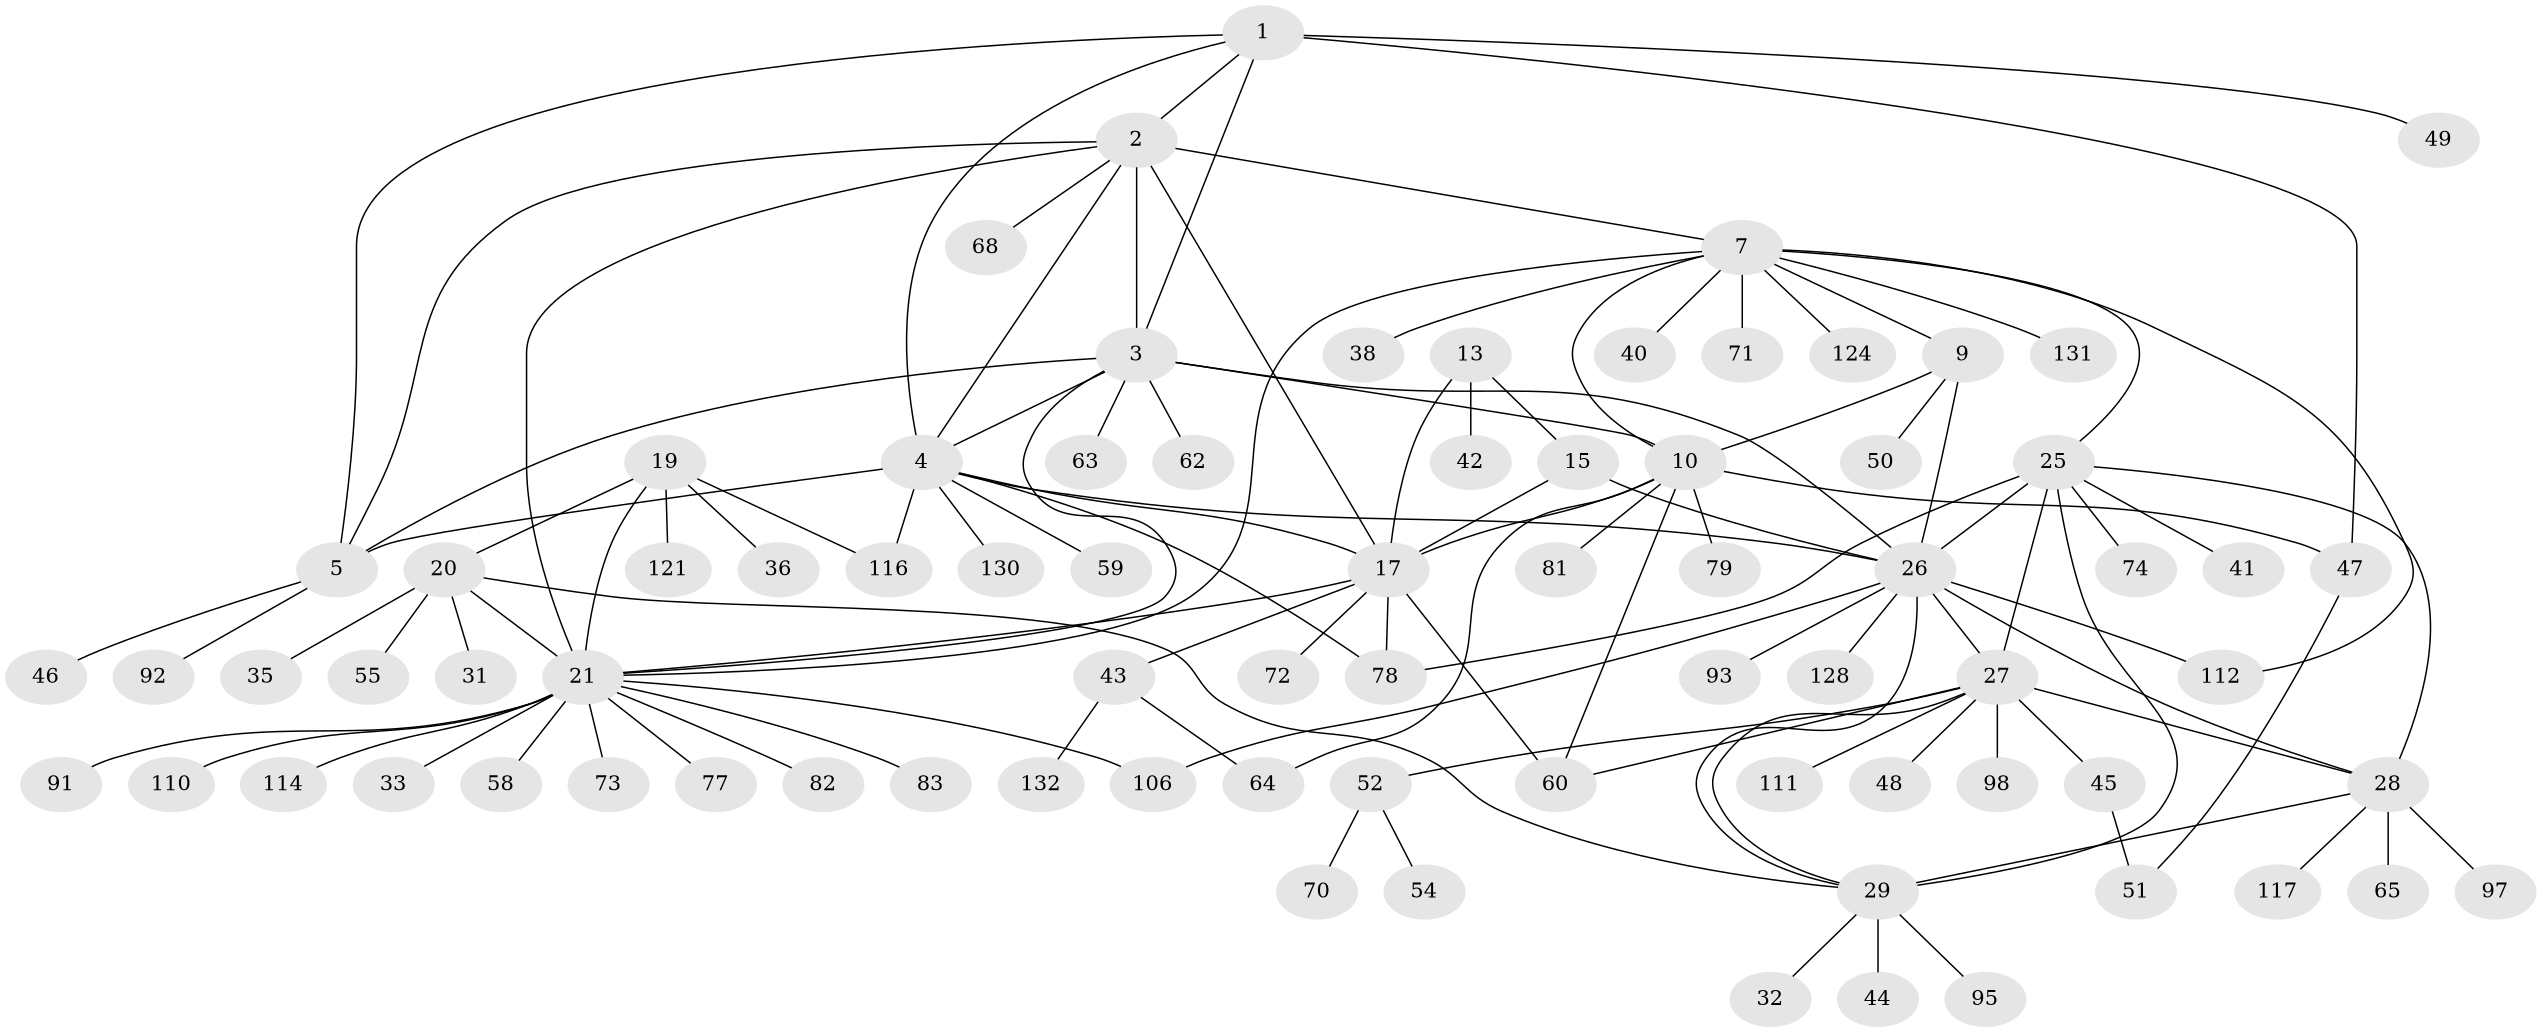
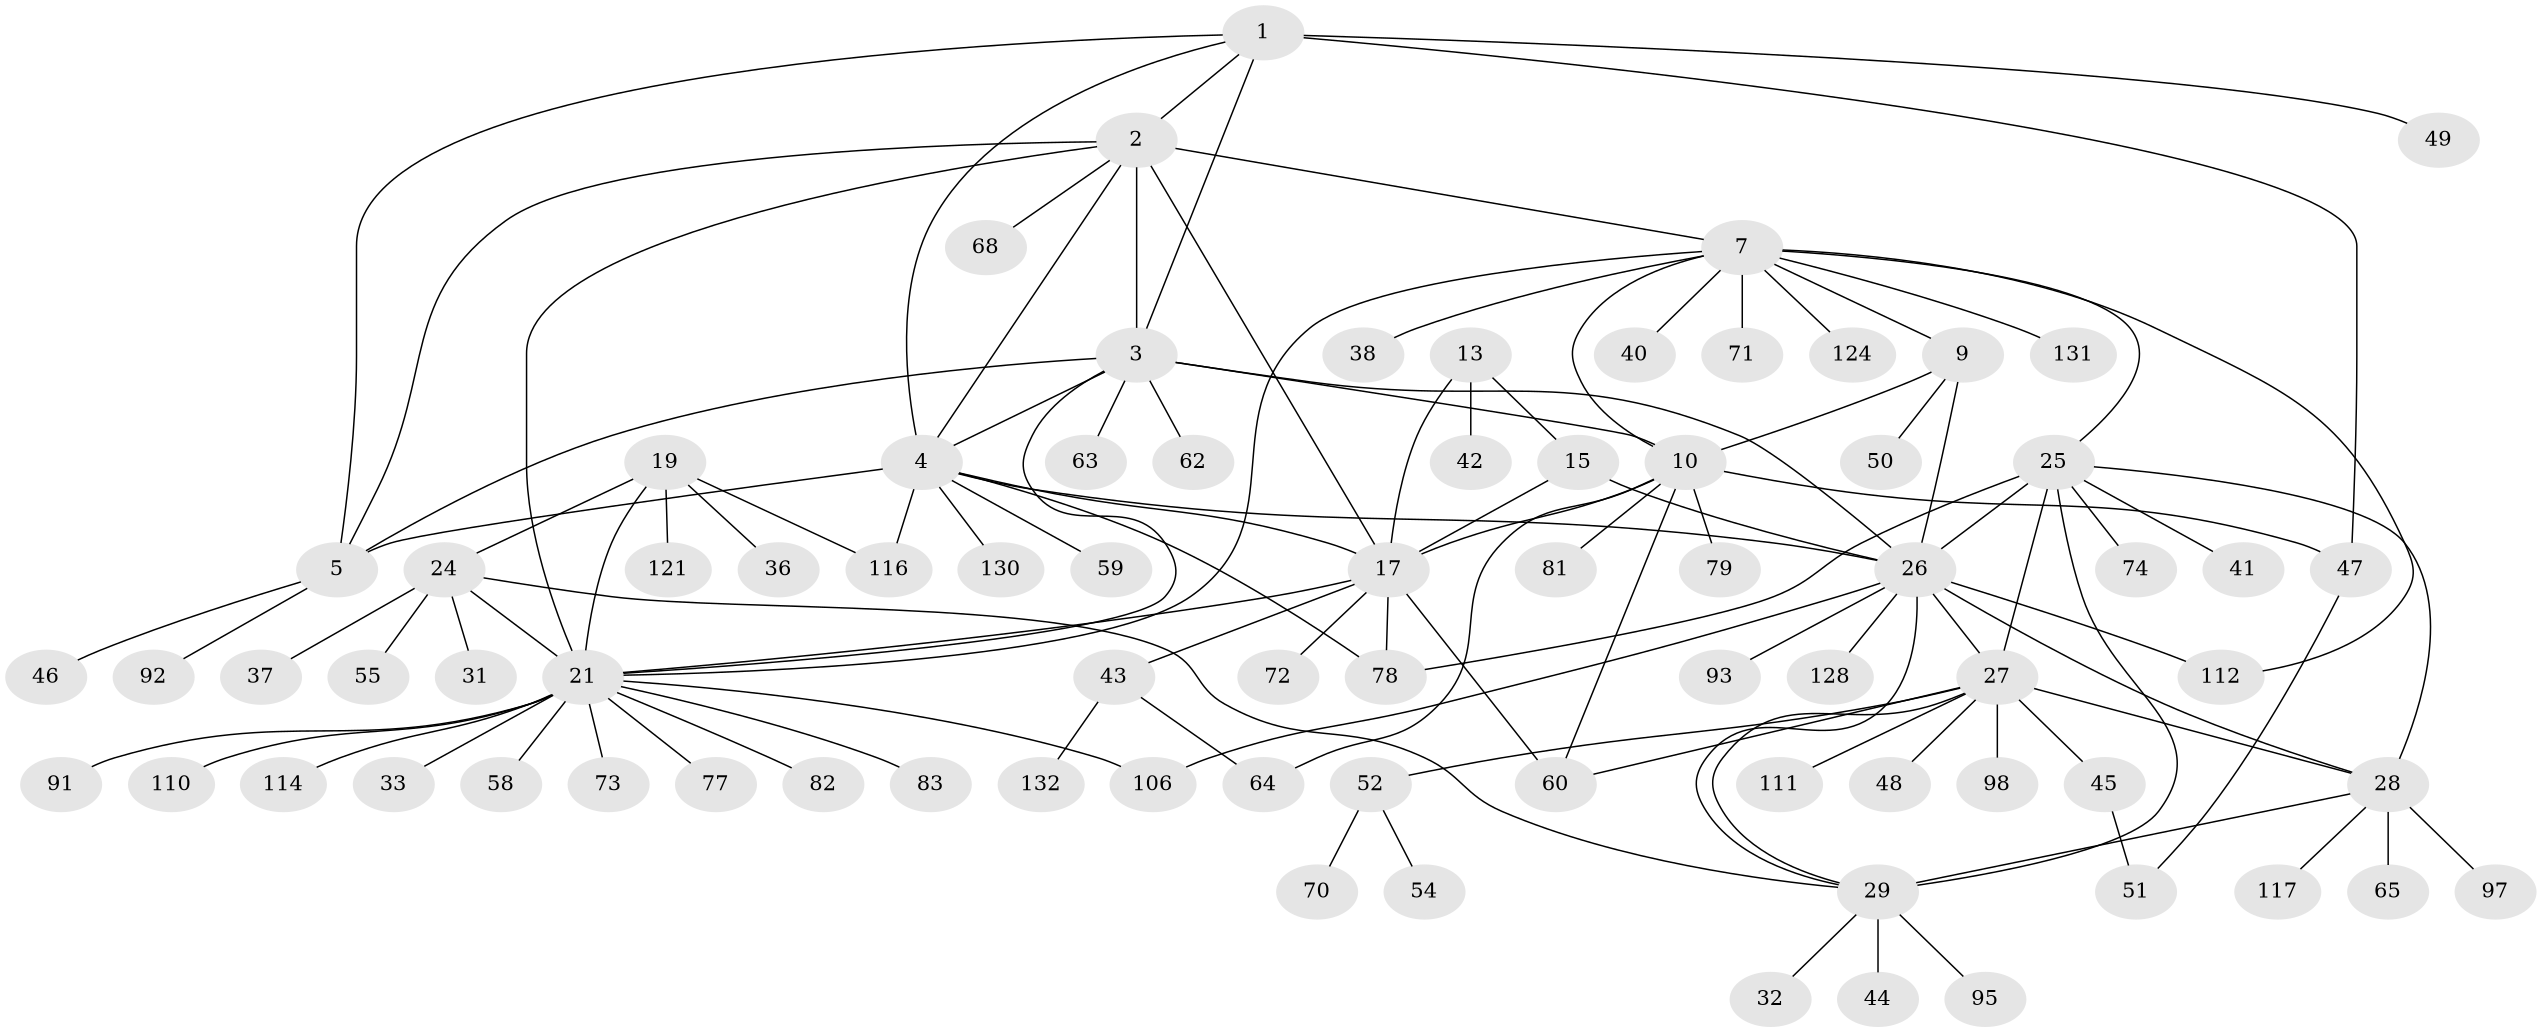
  graph {
    node [color=gray90 style=filled]
    2 [super="+61"]
    3 [super="+6"]
    4
    5
    7 [super="+8+37+11+127"]
    17 [super="+18"]
    21 [super="+56+86+23"]
    68
    1
    47
    49 [super="+66"]
    10 [super="+34+97+123+125"]
    26
    63
    62
    59
    78 [super="+84+105+87"]
    116
    130
    46
    92
    51 [super="+100"]
    9 [super="+118+101+85"]
    25 [super="+30"]
    38
    40
    71
    112
    124
    131
    60 [super="+69+108"]
    43
    72
    33
    58
    73
    77
    82
    83
    91
    106
    110
    114
    64 [super="+119"]
    79
    81
    29
    27
    28
    93
    128
    50
    41
    74
    13 [super="+67+14+122"]
    15 [super="+115+120+109+16"]
    42 [super="+96+107+103"]
    132
-   20 [super="+22"]
+   20 [super="+22" label=24]
    31 [super="+53+76"]
-   35
+   35 [label=37]
    55
    19
    36
    121
    32
    44
    95
    45
    48
    52
    98
    111
    65 [super="+102"]
    n75 [label=97]
    117
    54
    70
    2 -- 3 [weight=2]
    2 -- 4
    2 -- 5
    2 -- 7
    2 -- 17
    2 -- 21
    2 -- 68
    3 -- 4 [weight=2]
    3 -- 5 [weight=2]
    3 -- 21
    3 -- 10
    3 -- 26
    3 -- 63
    3 -- 62
    4 -- 5
    4 -- 17 [weight=2]
    4 -- 26
    4 -- 59
    4 -- 78
    4 -- 116
    4 -- 130
    5 -- 46
    5 -- 92
    7 -- 21
    7 -- 10 [weight=4]
    7 -- 9 [weight=4]
    7 -- 25
    7 -- 38
    7 -- 40
    7 -- 71
    7 -- 112
    7 -- 124
    7 -- 131
    17 -- 21 [weight=2]
    17 -- 78
    17 -- 60
    17 -- 43
    17 -- 72
    21 -- 33
    21 -- 58
    21 -- 73
    21 -- 77
    21 -- 82
    21 -- 83
    21 -- 91
    21 -- 106
    21 -- 110
    21 -- 114
    1 -- 2
    1 -- 3 [weight=2]
    1 -- 4
    1 -- 5
    1 -- 47
    1 -- 49
    47 -- 51
    10 -- 17
    10 -- 47
    10 -- 60
    10 -- 64
    10 -- 79
    10 -- 81
    26 -- 112
    26 -- 106
    26 -- 29
    26 -- 27
    26 -- 28
    26 -- 93
    26 -- 128
    9 -- 10
    9 -- 26
    9 -- 50
    25 -- 26 [weight=2]
    25 -- 78
    25 -- 29 [weight=2]
    25 -- 27 [weight=2]
    25 -- 28 [weight=2]
    25 -- 41
    25 -- 74
    43 -- 64
    43 -- 132
    29 -- 32
    29 -- 44
    29 -- 95
    27 -- 60
    27 -- 29
    27 -- 28
    27 -- 45
    27 -- 48
    27 -- 52
    27 -- 98
    27 -- 111
    28 -- 29
    28 -- 65
    28 -- n75
    28 -- 117
    13 -- 17 [weight=4]
    13 -- 15 [weight=4]
    13 -- 42
    15 -- 17 [weight=4]
    15 -- 26
    20 -- 21 [weight=6]
    20 -- 29
    20 -- 31
    20 -- 35
    20 -- 55
    19 -- 21 [weight=3]
    19 -- 116
    19 -- 20 [weight=2]
    19 -- 36
    19 -- 121
    45 -- 51
    52 -- 54
    52 -- 70
  }
